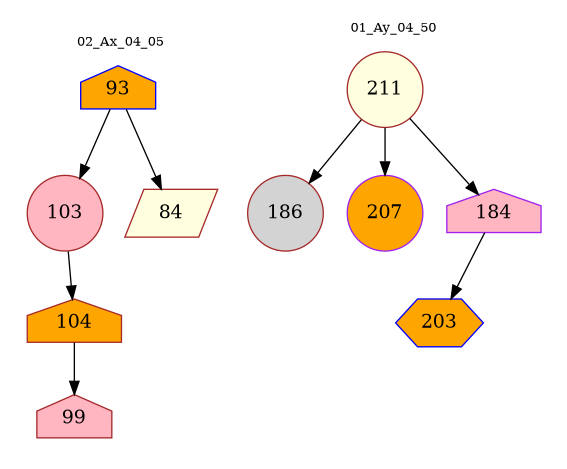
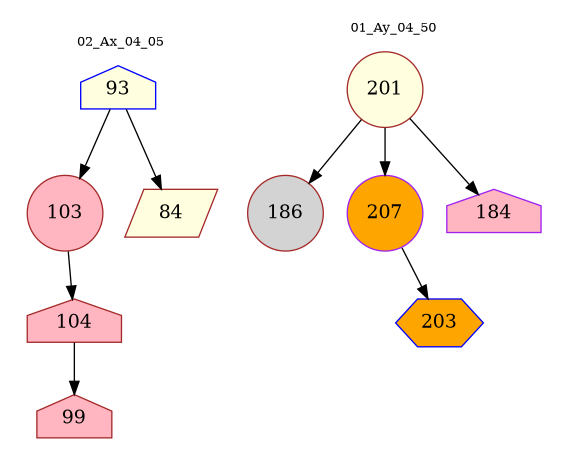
  digraph {
    fontname="DejaVu Serif"
    node [color=brown fillcolor=lightpink fontname="DejaVu Serif" shape=circle style=filled]
    edge [color=black fontname="DejaVu Serif"]
    n1 [label=103]
-   n2 [color=blue fillcolor=orange label=93 shape=house]
-   n3 [fillcolor=orange label=104 shape=house]
+   n2 [color=blue fillcolor=lightyellow label=93 shape=house]
+   n3 [label=104 shape=house]
    n4 [fillcolor=lightyellow label=84 shape=parallelogram]
    n5 [label=99 shape=house]
-   n6 [fillcolor=lightyellow label=211]
+   n6 [fillcolor=lightyellow label=201]
    n7 [fillcolor=lightgrey label=186]
    n8 [color=purple fillcolor=orange label=207]
    n9 [color=purple label=184 shape=house]
    n10 [color=blue fillcolor=orange label=203 shape=hexagon]
    subgraph cluster_1 {
      color=white
      fontsize=10
      label="02_Ax_04_05"
      n1
      n2
      n3
      n4
      n5
    }
    subgraph cluster_2 {
      color=white
      fontsize=10
      label="01_Ay_04_50"
      n6
      n7
      n8
      n9
      n10
    }
    n1 -> n3
    n2 -> n1
    n2 -> n4
    n3 -> n5
    n6 -> n7
    n6 -> n8
    n6 -> n9
-   n9 -> n10
+   n8 -> n10
  }
